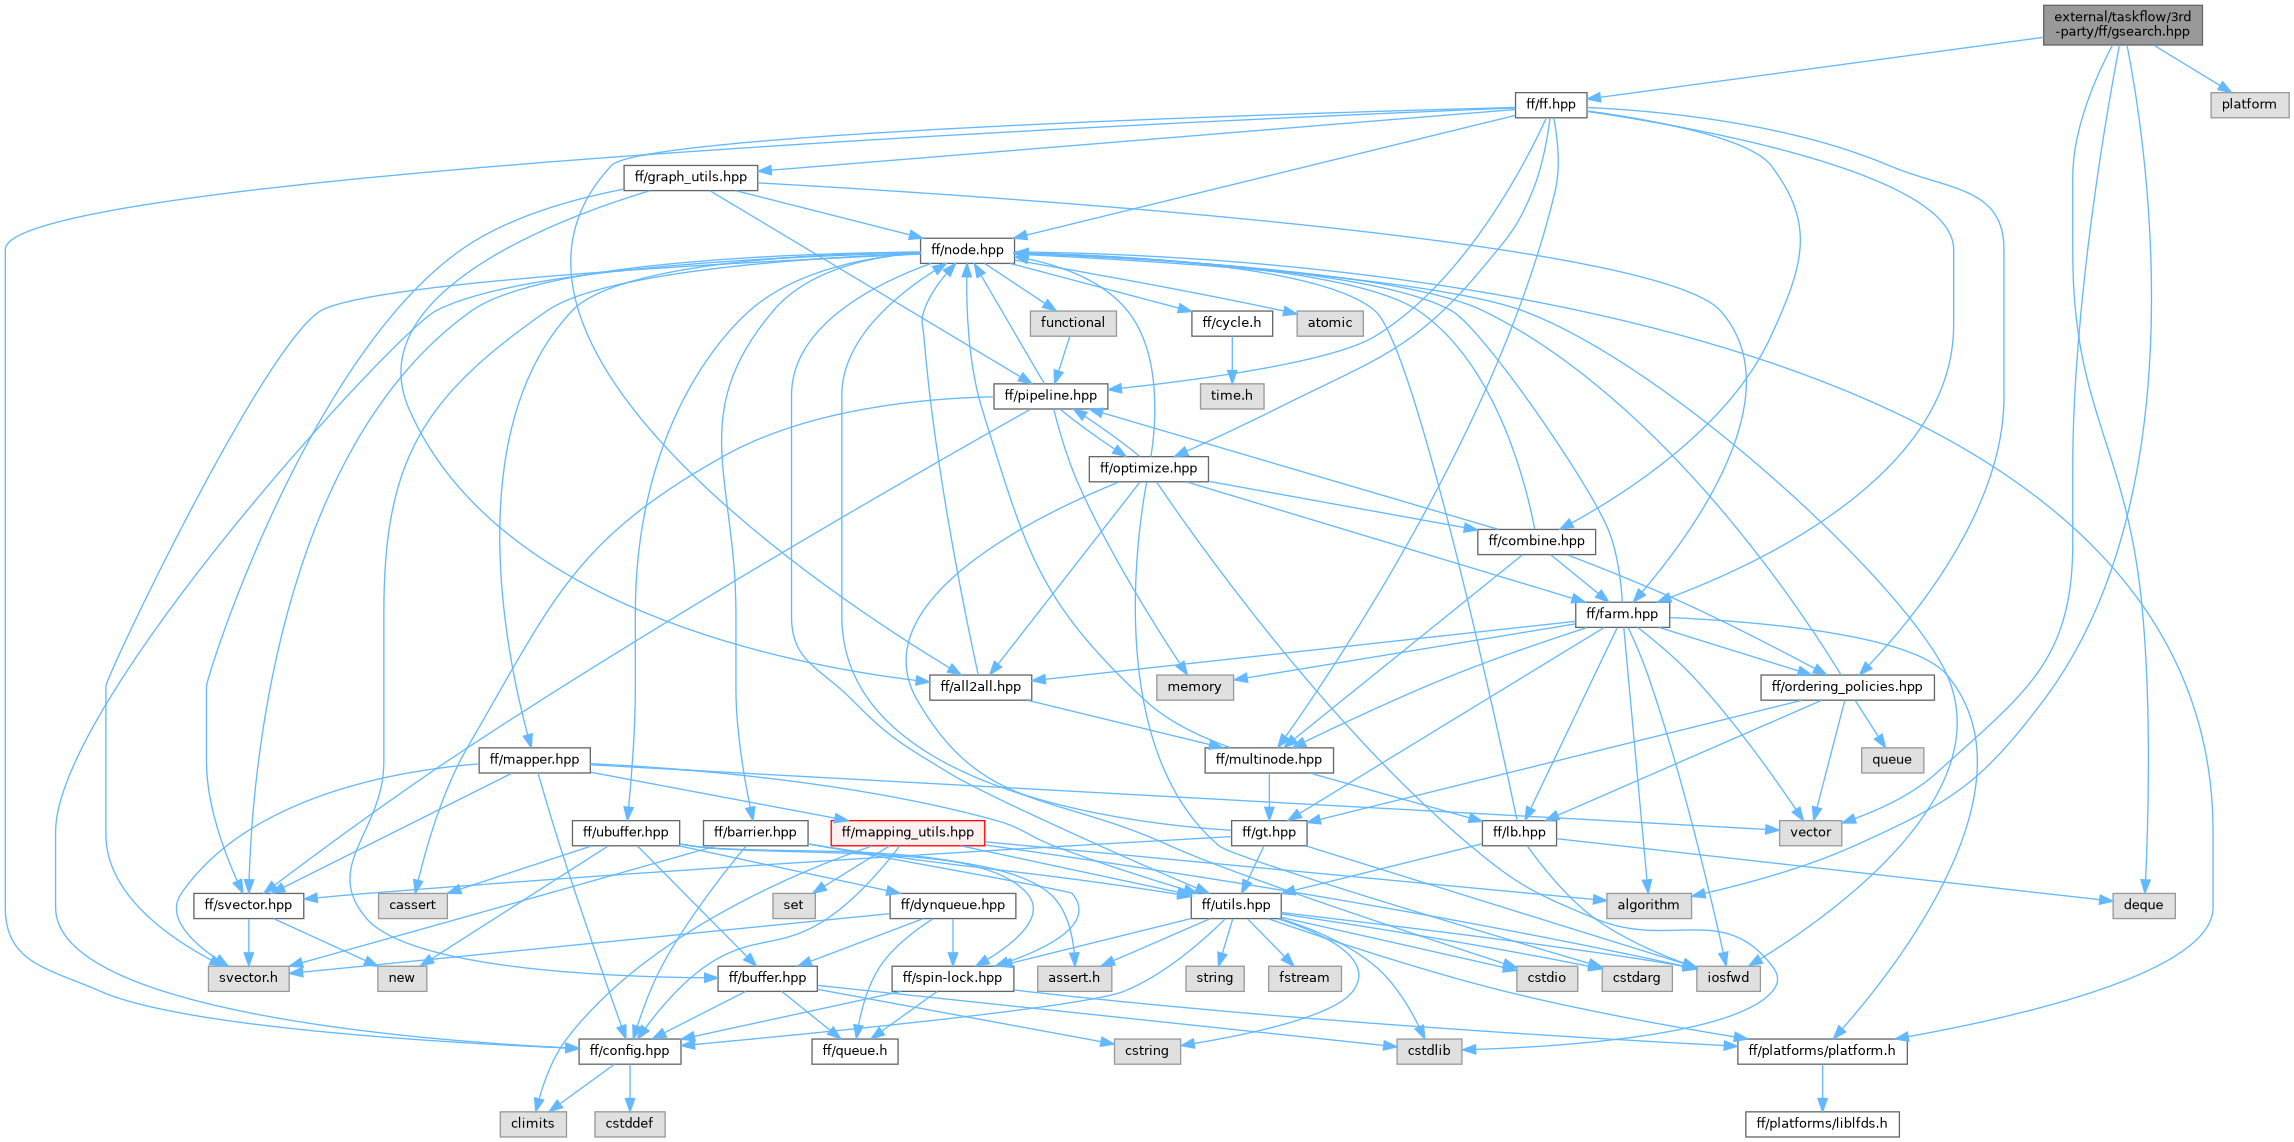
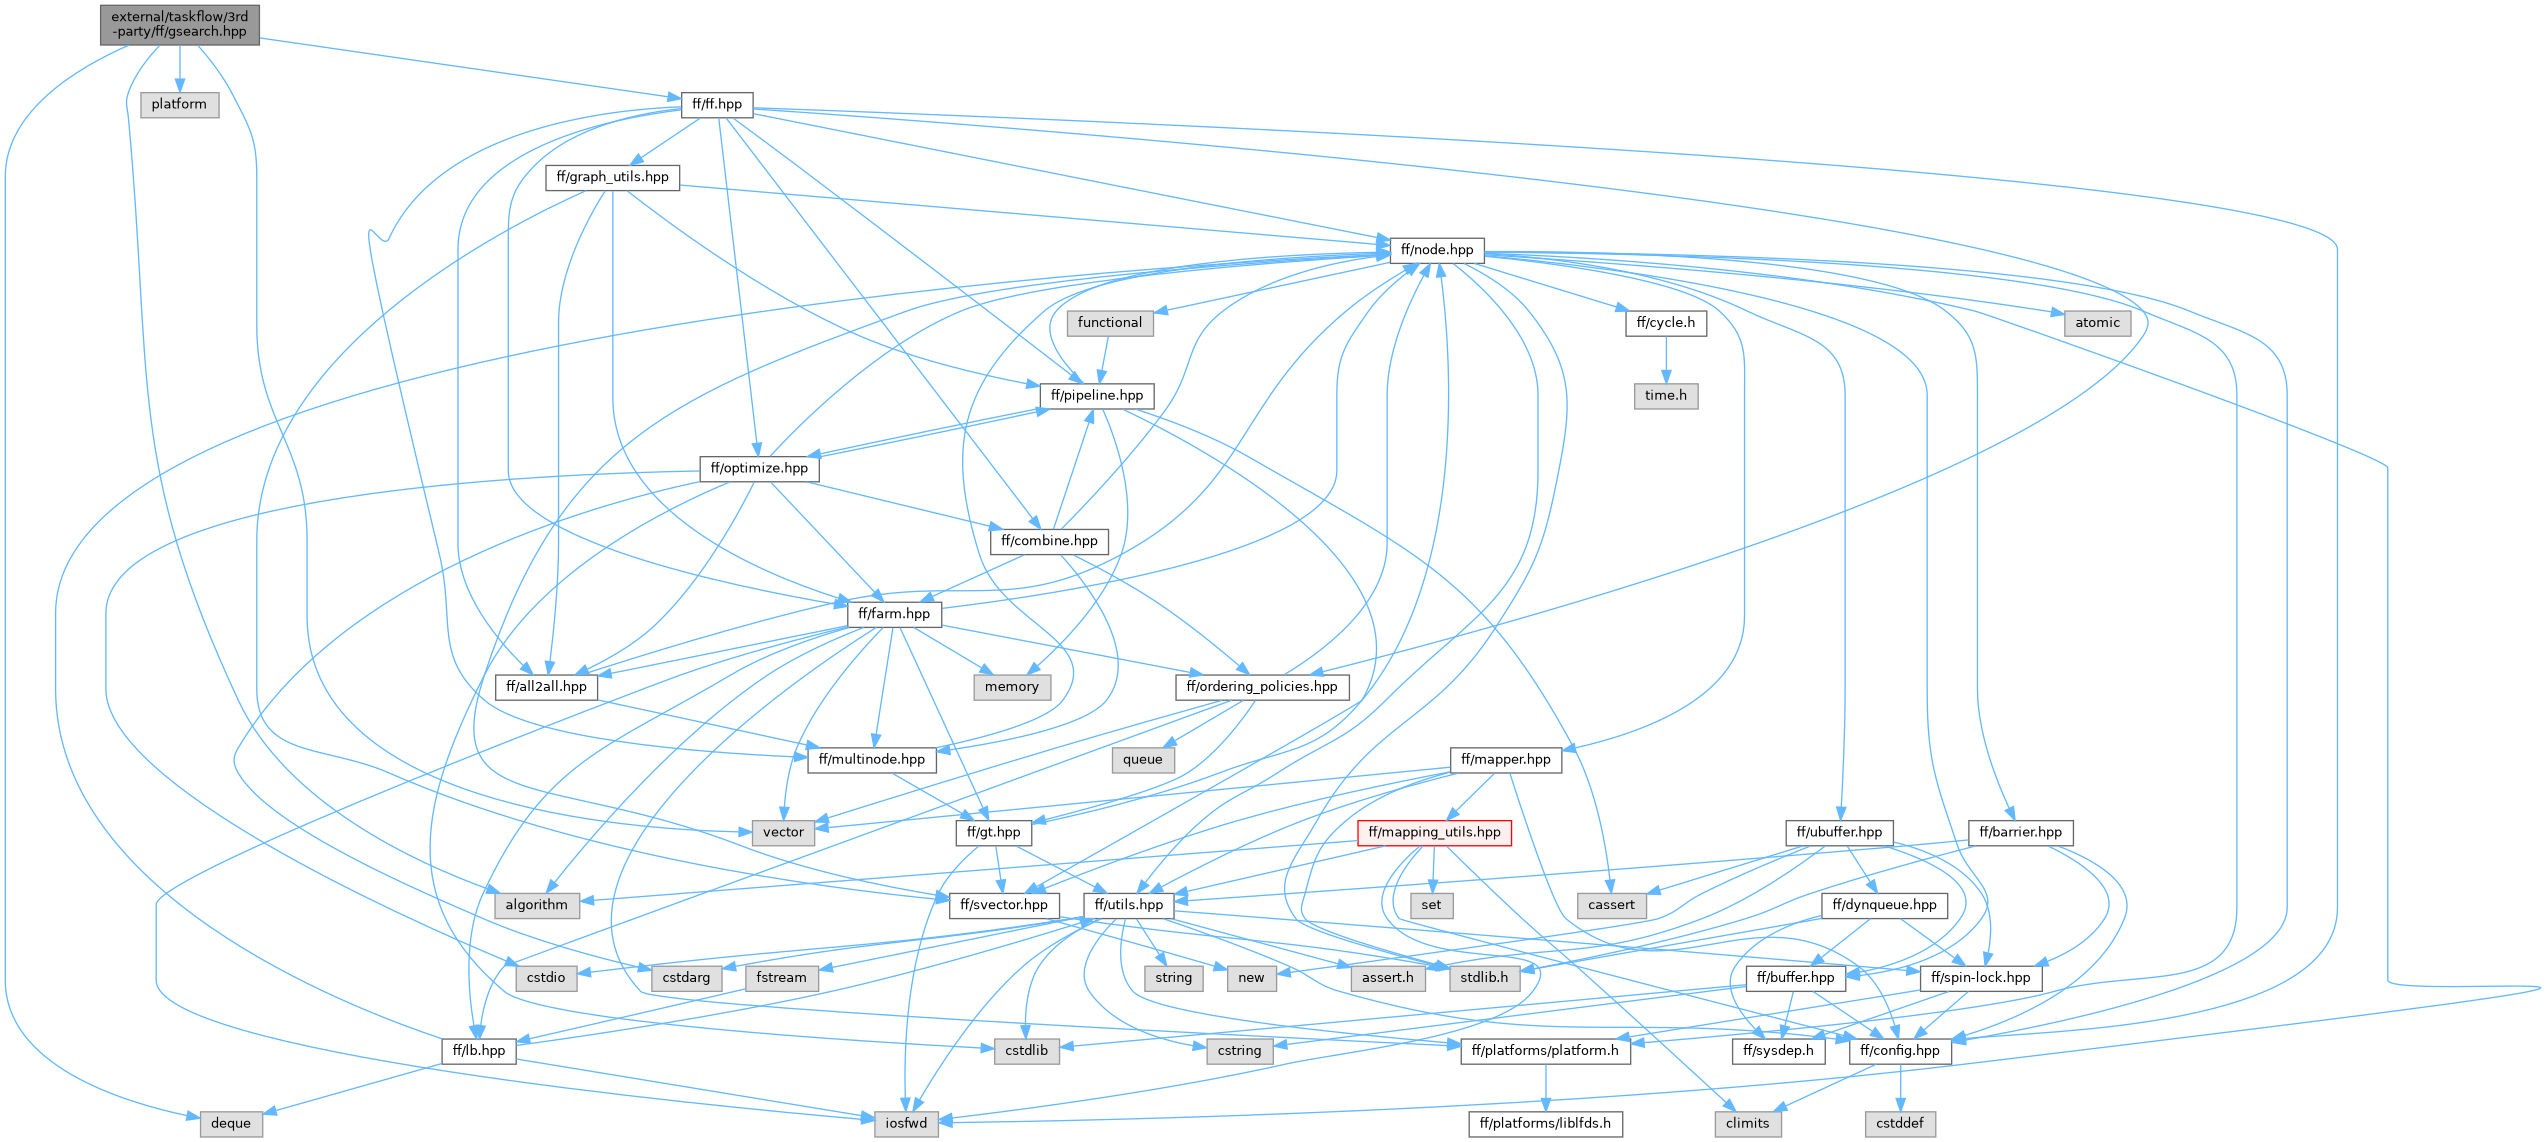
  digraph {
    node [color=grey40 fillcolor=white fontname=Helvetica fontsize=10 shape=box style=filled]
    edge [color=steelblue1 fontname=Helvetica fontsize=10 labelfontname=Helvetica labelfontsize=10 style=solid]
    n1 [color=gray40 fillcolor=grey60 fontcolor=black height=0.2 label="external/taskflow/3rd\l-party/ff/gsearch.hpp" width=0.4]
    n2 [color=grey60 fillcolor="#E0E0E0" height=0.2 label=deque width=0.4]
    n3 [color=grey60 fillcolor="#E0E0E0" height=0.2 label=vector width=0.4]
    n4 [color=grey60 fillcolor="#E0E0E0" height=0.2 label=platform width=0.4]
    n5 [color=grey60 fillcolor="#E0E0E0" height=0.2 label=algorithm width=0.4]
    n6 [height=0.2 label="ff/ff.hpp" width=0.4]
    n7 [height=0.2 label="ff/config.hpp" width=0.4]
    n8 [height=0.2 label="ff/node.hpp" width=0.4]
    n9 [height=0.2 label="ff/multinode.hpp" width=0.4]
    n10 [height=0.2 label="ff/pipeline.hpp" width=0.4]
    n11 [height=0.2 label="ff/optimize.hpp" width=0.4]
    n12 [height=0.2 label="ff/farm.hpp" width=0.4]
    n13 [height=0.2 label="ff/ordering_policies.hpp" width=0.4]
    n14 [height=0.2 label="ff/all2all.hpp" width=0.4]
    n15 [height=0.2 label="ff/combine.hpp" width=0.4]
    n16 [height=0.2 label="ff/graph_utils.hpp" width=0.4]
    n17 [color=grey60 fillcolor="#E0E0E0" height=0.2 label=cstddef width=0.4]
    n18 [color=grey60 fillcolor="#E0E0E0" height=0.2 label=climits width=0.4]
-   n19 [color=grey60 fillcolor="#E0E0E0" height=0.2 label="svector.h" width=0.4]
+   n19 [color=grey60 fillcolor="#E0E0E0" height=0.2 label="stdlib.h" width=0.4]
    n20 [color=grey60 fillcolor="#E0E0E0" height=0.2 label=iosfwd width=0.4]
    n21 [color=grey60 fillcolor="#E0E0E0" height=0.2 label=functional width=0.4]
    n22 [height=0.2 label="ff/platforms/platform.h" width=0.4]
    n23 [height=0.2 label="ff/cycle.h" width=0.4]
    n24 [height=0.2 label="ff/utils.hpp" width=0.4]
    n25 [height=0.2 label="ff/buffer.hpp" width=0.4]
    n26 [height=0.2 label="ff/ubuffer.hpp" width=0.4]
    n27 [height=0.2 label="ff/mapper.hpp" width=0.4]
    n28 [height=0.2 label="ff/svector.hpp" width=0.4]
    n29 [height=0.2 label="ff/barrier.hpp" width=0.4]
    n30 [color=grey60 fillcolor="#E0E0E0" height=0.2 label=atomic width=0.4]
    n31 [height=0.2 label="ff/lb.hpp" width=0.4]
    n32 [height=0.2 label="ff/gt.hpp" width=0.4]
    n33 [color=grey60 fillcolor="#E0E0E0" height=0.2 label=cassert width=0.4]
    n34 [color=grey60 fillcolor="#E0E0E0" height=0.2 label=memory width=0.4]
    n35 [color=grey60 fillcolor="#E0E0E0" height=0.2 label=cstdio width=0.4]
    n36 [color=grey60 fillcolor="#E0E0E0" height=0.2 label=cstdlib width=0.4]
    n37 [color=grey60 fillcolor="#E0E0E0" height=0.2 label=cstdarg width=0.4]
    n38 [color=grey60 fillcolor="#E0E0E0" height=0.2 label=queue width=0.4]
    n39 [height=0.2 label="ff/platforms/liblfds.h" width=0.4]
    n40 [color=grey60 fillcolor="#E0E0E0" height=0.2 label="time.h" width=0.4]
    n41 [color=grey60 fillcolor="#E0E0E0" height=0.2 label="assert.h" width=0.4]
    n42 [color=grey60 fillcolor="#E0E0E0" height=0.2 label=cstring width=0.4]
    n43 [color=grey60 fillcolor="#E0E0E0" height=0.2 label=string width=0.4]
    n44 [color=grey60 fillcolor="#E0E0E0" height=0.2 label=fstream width=0.4]
    n45 [height=0.2 label="ff/spin-lock.hpp" width=0.4]
-   n46 [height=0.2 label="ff/queue.h" width=0.4]
+   n46 [height=0.2 label="ff/sysdep.h" width=0.4]
    n47 [color=grey60 fillcolor="#E0E0E0" height=0.2 label=new width=0.4]
    n48 [height=0.2 label="ff/dynqueue.hpp" width=0.4]
    n49 [color=red fillcolor="#FFF0F0" height=0.2 label="ff/mapping_utils.hpp" width=0.4]
    n50 [color=grey60 fillcolor="#E0E0E0" height=0.2 label=set width=0.4]
    n1 -> n2
    n1 -> n3
    n1 -> n4
    n1 -> n5
    n1 -> n6
    n6 -> n7
    n6 -> n8
    n6 -> n9
    n6 -> n10
    n6 -> n11
    n6 -> n12
    n6 -> n13
    n6 -> n14
    n6 -> n15
    n6 -> n16
    n7 -> n17
    n7 -> n18
    n8 -> n7
    n8 -> n19
    n8 -> n20
    n8 -> n21
    n8 -> n22
    n8 -> n23
    n8 -> n24
    n8 -> n25
    n8 -> n26
    n8 -> n27
    n8 -> n28
    n8 -> n29
    n8 -> n30
    n9 -> n8
-   n9 -> n31
+   n44 -> n31
    n9 -> n32
    n10 -> n8
    n10 -> n11
    n10 -> n28
    n10 -> n33
    n10 -> n34
    n11 -> n8
    n11 -> n10
    n11 -> n12
    n11 -> n14
    n11 -> n15
    n11 -> n35
    n11 -> n36
    n11 -> n37
    n12 -> n3
    n12 -> n5
    n12 -> n8
    n12 -> n9
    n12 -> n13
    n12 -> n14
    n12 -> n20
    n12 -> n22
    n12 -> n31
    n12 -> n32
    n12 -> n34
    n13 -> n3
    n13 -> n8
    n13 -> n31
    n13 -> n32
    n13 -> n38
    n14 -> n8
    n14 -> n9
    n15 -> n8
    n15 -> n9
    n15 -> n10
    n15 -> n12
    n15 -> n13
    n16 -> n8
    n16 -> n10
    n16 -> n12
    n16 -> n14
    n16 -> n28
    n21 -> n10
    n22 -> n39
    n23 -> n40
    n24 -> n7
    n24 -> n20
    n24 -> n22
    n24 -> n35
    n24 -> n36
    n24 -> n37
    n24 -> n41
    n24 -> n42
    n24 -> n43
    n24 -> n44
    n24 -> n45
    n25 -> n7
    n25 -> n36
    n25 -> n42
    n25 -> n46
    n26 -> n25
    n26 -> n33
    n26 -> n41
    n26 -> n45
    n26 -> n47
    n26 -> n48
    n27 -> n3
    n27 -> n7
    n27 -> n19
    n27 -> n24
    n27 -> n28
    n27 -> n49
    n28 -> n19
    n28 -> n47
    n29 -> n7
    n29 -> n19
    n29 -> n24
    n29 -> n45
    n31 -> n2
    n31 -> n8
    n31 -> n20
    n31 -> n24
    n32 -> n8
    n32 -> n20
    n32 -> n24
    n32 -> n28
    n45 -> n7
    n45 -> n22
    n45 -> n46
    n48 -> n19
    n48 -> n25
    n48 -> n45
    n48 -> n46
    n49 -> n5
    n49 -> n7
    n49 -> n18
    n49 -> n20
    n49 -> n24
    n49 -> n50
  }
